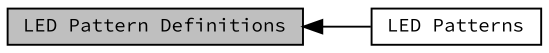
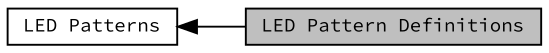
  digraph {
    rankdir=LR
    fontname="Source Code Pro"
    node [color=black fontname="Source Code Pro" fontsize=10 shape=record style=filled]
    n1 [fillcolor=grey75 fontcolor=black height=0.2 label="LED Pattern Definitions" width=0.4]
    n2 [fillcolor=white height=0.2 label="LED Patterns" width=0.4]
-   n1 -> n2 [dir=back fontname="Source Code Pro" fontsize=10 labelfontname=Helvetica labelfontsize=10 shape=plaintext style=solid]
+   n2 -> n1 [dir=back fontname="Source Code Pro" fontsize=10 labelfontname=Helvetica labelfontsize=10 shape=plaintext style=solid]
  }
